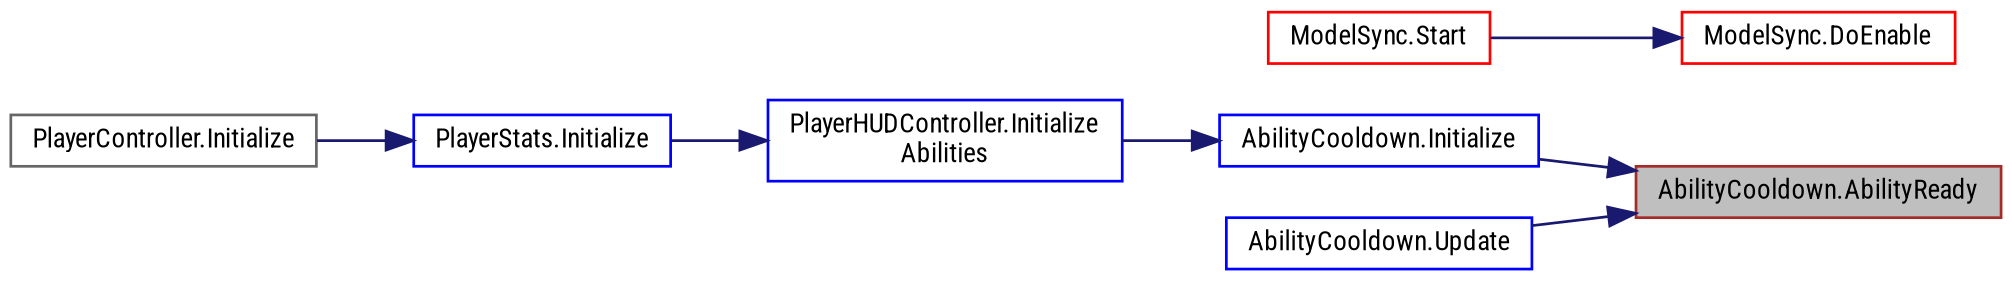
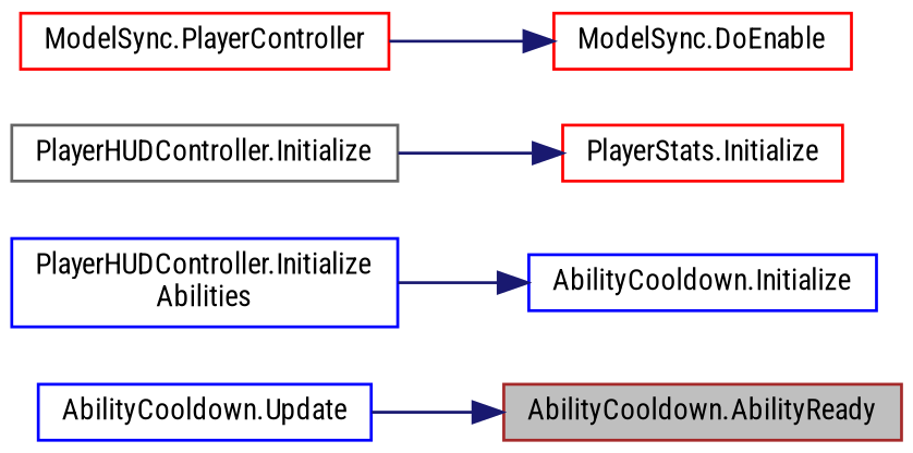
  digraph {
    fontname="Roboto Condensed"
    rankdir=RL
    node [color=blue fillcolor=white fontname="Roboto Condensed" fontsize=10 shape=record style=filled]
    edge [color=midnightblue dir=back fontname="Roboto Condensed" fontsize=10 labelfontname=Helvetica labelfontsize=10 style=solid]
    n1 [color=brown fillcolor=grey75 fontcolor=black height=0.2 label="AbilityCooldown.AbilityReady" width=0.4]
    n2 [height=0.2 label="AbilityCooldown.Initialize" width=0.4]
    n3 [height=0.2 label="AbilityCooldown.Update" width=0.4]
    n4 [height=0.2 label="PlayerHUDController.Initialize\lAbilities" width=0.4]
-   n5 [height=0.2 label="PlayerStats.Initialize" width=0.4]
-   n6 [color=gray40 height=0.2 label="PlayerController.Initialize" width=0.4]
+   n5 [color=red height=0.2 label="PlayerStats.Initialize" width=0.4]
+   n6 [color=gray40 height=0.2 label="PlayerHUDController.Initialize" width=0.4]
    n7 [color=red height=0.2 label="ModelSync.DoEnable" width=0.4]
-   n8 [color=red height=0.2 label="ModelSync.Start" width=0.4]
-   n1 -> n2
+   n8 [color=red height=0.2 label="ModelSync.PlayerController" width=0.4]
    n1 -> n3
    n2 -> n4
-   n4 -> n5
    n5 -> n6
    n7 -> n8
  }
